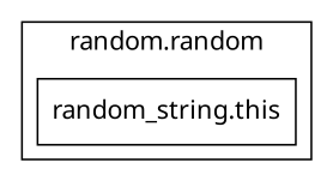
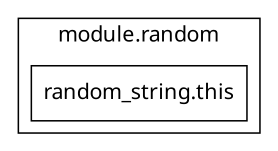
  digraph {
    rankdir=TB
    n1 [fontname="sans-serif" label="random_string.this" shape=rect]
    subgraph cluster_1 {
      fontname="sans-serif"
-     label="random.random"
+     label="module.random"
      n1
    }
  }
